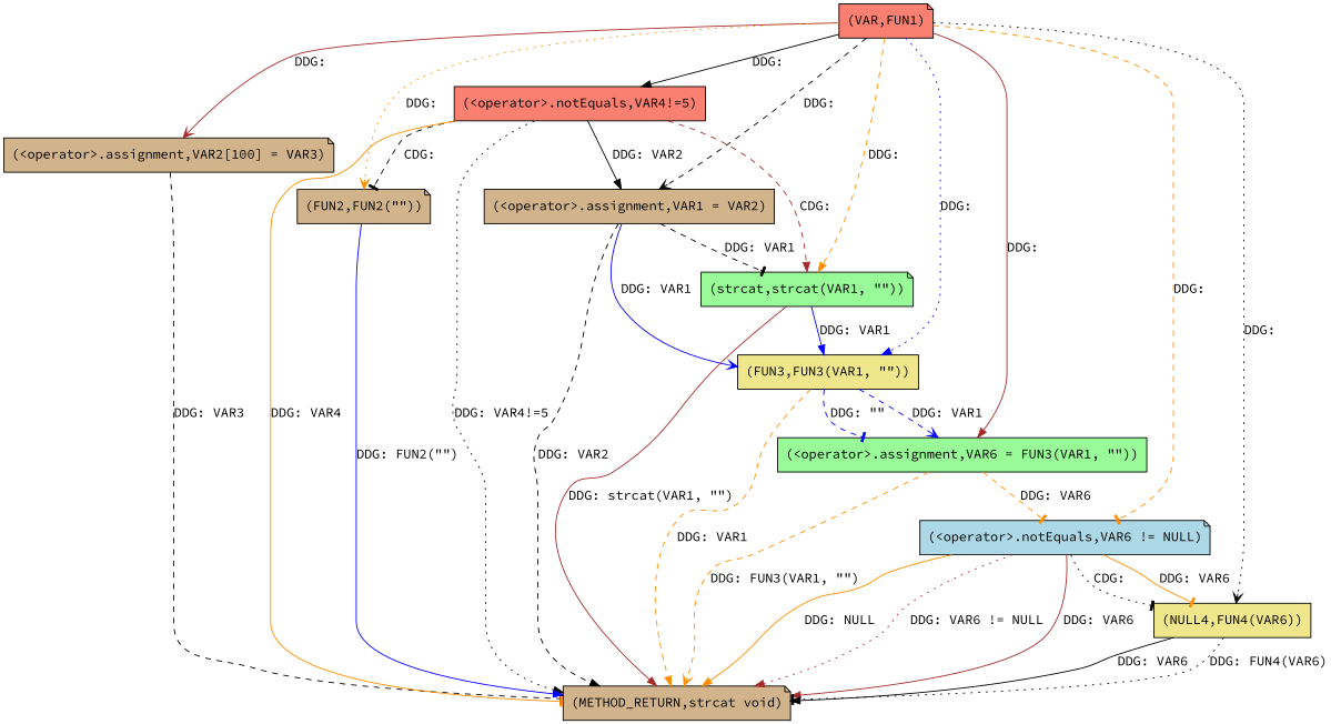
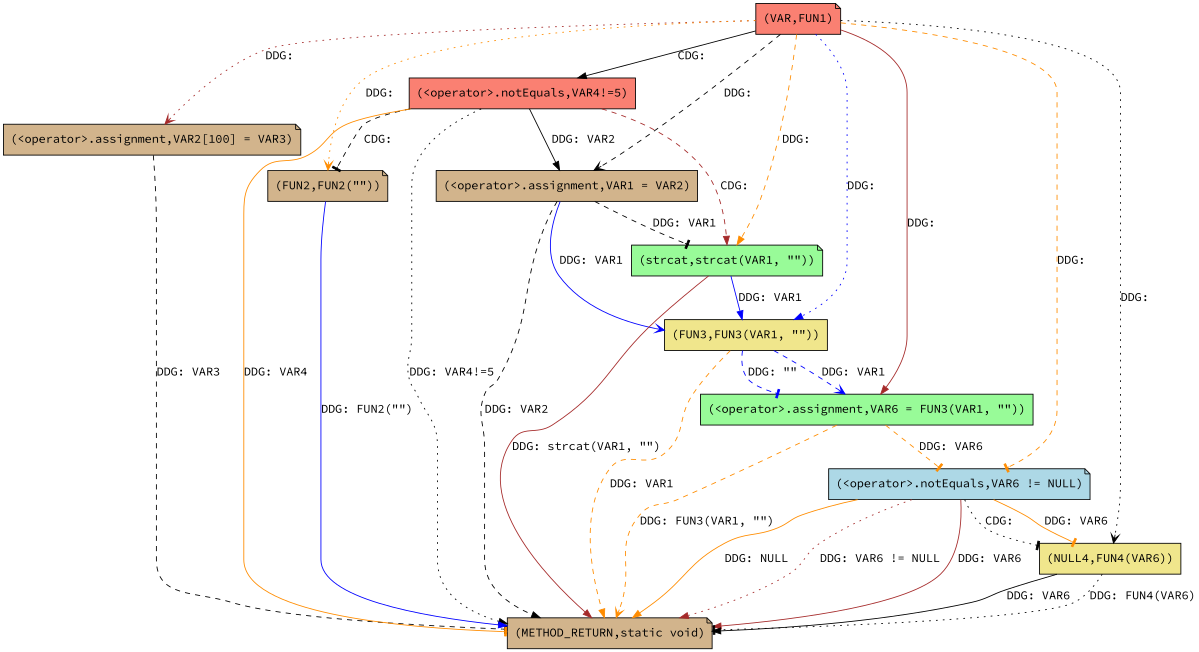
  digraph {
    fontname="Source Code Pro"
    node [fillcolor=tan fontname="Source Code Pro" shape=note style=filled]
    edge [arrowhead=normal color=black fontname="Source Code Pro" style=solid]
    n1 [fillcolor=salmon label="(VAR,FUN1)"]
    n2 [label="(<operator>.assignment,VAR2[100] = VAR3)"]
    n3 [label="(<operator>.assignment,VAR1 = VAR2)" shape=box]
    n4 [fillcolor=salmon label="(<operator>.notEquals,VAR4!=5)" shape=box]
    n5 [label="(FUN2,FUN2(\"\"))"]
    n6 [fillcolor=palegreen label="(strcat,strcat(VAR1, \"\"))"]
    n7 [fillcolor=palegreen label="(<operator>.assignment,VAR6 = FUN3(VAR1, \"\"))" shape=box]
    n8 [fillcolor=khaki label="(FUN3,FUN3(VAR1, \"\"))" shape=box]
    n9 [fillcolor=lightblue label="(<operator>.notEquals,VAR6 != NULL)"]
    n10 [fillcolor=khaki label="(NULL4,FUN4(VAR6))" shape=box]
-   n11 [label="(METHOD_RETURN,strcat void)"]
-   n1 -> n2 [arrowhead=vee color=brown label="DDG: "]
+   n11 [label="(METHOD_RETURN,static void)"]
+   n1 -> n2 [arrowhead=vee color=brown label="DDG: " style=dotted]
    n1 -> n3 [arrowhead=vee label="DDG: " style=dashed]
-   n1 -> n4 [label="DDG: "]
+   n1 -> n4 [label="CDG: "]
    n1 -> n5 [arrowhead=vee color=darkorange label="DDG: " style=dotted]
    n1 -> n6 [color=darkorange label="DDG: " style=dashed]
    n1 -> n7 [color=brown label="DDG: "]
    n1 -> n8 [color=blue label="DDG: " style=dotted]
    n1 -> n9 [arrowhead=tee color=darkorange label="DDG: " style=dashed]
    n1 -> n10 [arrowhead=vee label="DDG: " style=dotted]
    n2 -> n11 [arrowhead=tee label="DDG: VAR3" style=dashed]
    n3 -> n6 [arrowhead=tee label="DDG: VAR1" style=dashed]
    n3 -> n8 [arrowhead=vee color=blue label="DDG: VAR1"]
    n3 -> n11 [label="DDG: VAR2" style=dashed]
    n4 -> n3 [label="DDG: VAR2"]
    n4 -> n5 [arrowhead=tee label="CDG: " style=dashed]
    n4 -> n6 [color=brown label="CDG: " style=dashed]
    n4 -> n11 [arrowhead=tee color=darkorange label="DDG: VAR4"]
    n4 -> n11 [label="DDG: VAR4!=5" style=dotted]
    n5 -> n11 [color=blue label="DDG: FUN2(\"\")"]
    n6 -> n8 [color=blue label="DDG: VAR1"]
    n6 -> n11 [color=brown label="DDG: strcat(VAR1, \"\")"]
    n7 -> n9 [arrowhead=tee color=darkorange label="DDG: VAR6" style=dashed]
    n7 -> n11 [arrowhead=vee color=darkorange label="DDG: FUN3(VAR1, \"\")" style=dashed]
    n8 -> n7 [arrowhead=vee color=blue label="DDG: VAR1" style=dashed]
    n8 -> n7 [arrowhead=tee color=blue label="DDG: \"\"" style=dashed]
    n8 -> n11 [color=darkorange label="DDG: VAR1" style=dashed]
    n9 -> n10 [arrowhead=tee color=darkorange label="DDG: VAR6"]
    n9 -> n10 [arrowhead=tee label="CDG: " style=dotted]
    n9 -> n11 [color=darkorange label="DDG: NULL"]
    n9 -> n11 [color=brown label="DDG: VAR6 != NULL" style=dotted]
    n9 -> n11 [color=brown label="DDG: VAR6"]
    n10 -> n11 [arrowhead=tee label="DDG: FUN4(VAR6)" style=dotted]
    n10 -> n11 [label="DDG: VAR6"]
  }
